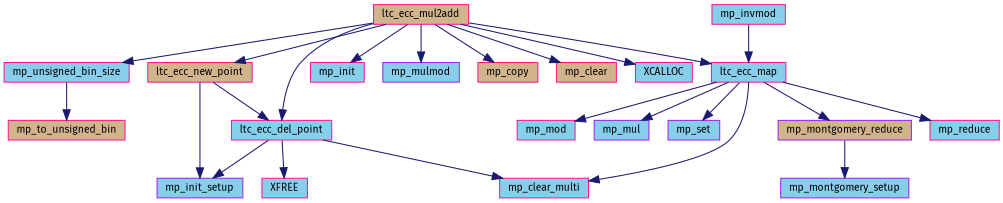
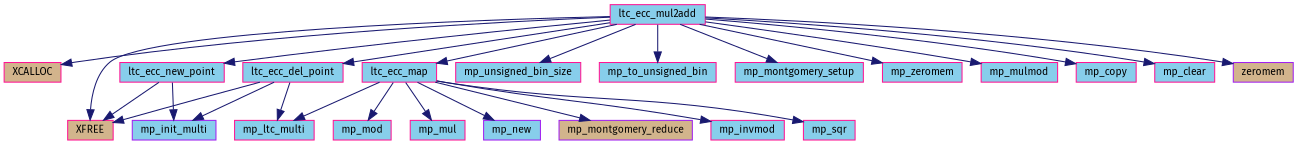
  digraph {
    fontname="Fira Sans"
    rankdir=TB
    node [color=deeppink fillcolor=skyblue fontname="Fira Sans" fontsize=10 shape=record style=filled]
    edge [color=midnightblue fontname="Fira Sans" fontsize=10 labelfontname=Helvetica labelfontsize=10 style=solid]
-   n1 [fillcolor=tan fontcolor=black height=0.2 label=ltc_ecc_mul2add width=0.4]
-   n2 [height=0.2 label=XCALLOC width=0.4]
-   n3 [height=0.2 label=XFREE width=0.4]
+   n1 [fontcolor=black height=0.2 label=ltc_ecc_mul2add width=0.4]
+   n2 [fillcolor=tan height=0.2 label=XCALLOC width=0.4]
+   n3 [fillcolor=tan height=0.2 label=XFREE width=0.4]
    n4 [height=0.2 label=mp_unsigned_bin_size width=0.4]
-   n5 [fillcolor=tan height=0.2 label=mp_to_unsigned_bin width=0.4]
-   n6 [fillcolor=tan height=0.2 label=ltc_ecc_new_point width=0.4]
+   n5 [height=0.2 label=mp_to_unsigned_bin width=0.4]
+   n6 [height=0.2 label=ltc_ecc_new_point width=0.4]
    n7 [height=0.2 label=ltc_ecc_del_point width=0.4]
-   n8 [color=purple height=0.2 label=mp_montgomery_setup width=0.4]
-   n9 [height=0.2 label=mp_init width=0.4]
-   n10 [color=purple height=0.2 label=mp_mulmod width=0.4]
-   n11 [fillcolor=tan height=0.2 label=mp_copy width=0.4]
+   n8 [height=0.2 label=mp_montgomery_setup width=0.4]
+   n9 [height=0.2 label=mp_zeromem width=0.4]
+   n10 [height=0.2 label=mp_mulmod width=0.4]
+   n11 [height=0.2 label=mp_copy width=0.4]
    n12 [height=0.2 label=ltc_ecc_map width=0.4]
-   n13 [fillcolor=tan height=0.2 label=mp_clear width=0.4]
-   n15 [color=purple height=0.2 label=mp_init_setup width=0.4]
-   n16 [height=0.2 label=mp_clear_multi width=0.4]
+   n13 [height=0.2 label=mp_clear width=0.4]
+   n14 [color=purple fillcolor=tan height=0.2 label=zeromem width=0.4]
+   n15 [color=purple height=0.2 label=mp_init_multi width=0.4]
+   n16 [height=0.2 label=mp_ltc_multi width=0.4]
    n17 [color=purple fillcolor=tan height=0.2 label=mp_montgomery_reduce width=0.4]
    n18 [height=0.2 label=mp_invmod width=0.4]
-   n19 [height=0.2 label=mp_reduce width=0.4]
+   n19 [height=0.2 label=mp_sqr width=0.4]
    n20 [height=0.2 label=mp_mod width=0.4]
-   n21 [color=purple height=0.2 label=mp_mul width=0.4]
-   n22 [color=purple height=0.2 label=mp_set width=0.4]
+   n21 [height=0.2 label=mp_mul width=0.4]
+   n22 [color=purple height=0.2 label=mp_new width=0.4]
    n1 -> n2
+   n1 -> n3
    n1 -> n4
-   n4 -> n5
+   n1 -> n5
    n1 -> n6
    n1 -> n7
-   n17 -> n8
+   n1 -> n8
    n1 -> n9
    n1 -> n10
    n1 -> n11
    n1 -> n12
    n1 -> n13
-   n6 -> n7
+   n1 -> n14
+   n6 -> n3
    n6 -> n15
    n7 -> n3
    n7 -> n15
    n7 -> n16
    n12 -> n16
    n12 -> n17
-   n18 -> n12
+   n12 -> n18
    n12 -> n19
    n12 -> n20
    n12 -> n21
    n12 -> n22
  }
